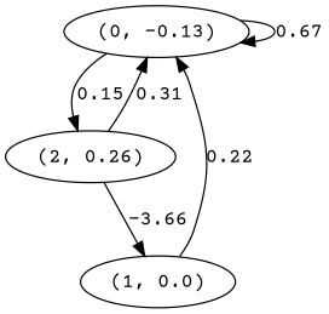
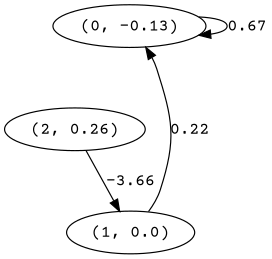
  digraph {
    fontname="Courier Prime"
    node [fontname="Courier Prime"]
    edge [fontname="Courier Prime"]
    n1 [label="(0, -0.13)"]
    n2 [label="(2, 0.26)"]
    n3 [label="(1, 0.0)"]
    n1 -> n1 [label=0.67]
-   n1 -> n2 [label=0.15]
-   n2 -> n1 [label=0.31]
    n2 -> n3 [label=-3.66]
    n3 -> n1 [label=0.22]
  }
